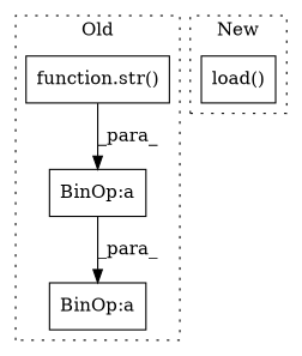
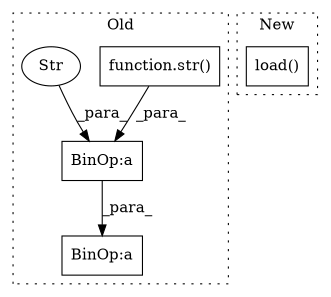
  digraph {
    node [a=75 l=3 shape=box]
    n1 [l="4,1" label="function.str()" s="10144,10173"]
    n2 [a=82 l=36 label="BinOp:a" s=10147]
    n3 [a=82 label="BinOp:a" s=10174]
+   n4 [a=66 label=Str s=10177 shape=ellipse]
    n5 [l="15,1" label="load()" s="10487,10517"]
    subgraph cluster_1 {
      label=Old
      style=dotted
      n1
      n2
      n3
+     n4
    }
    subgraph cluster_2 {
      label=New
      style=dotted
      n5
    }
    n1 -> n3 [label=_para_]
    n3 -> n2 [label=_para_]
+   n4 -> n3 [label=_para_]
  }
